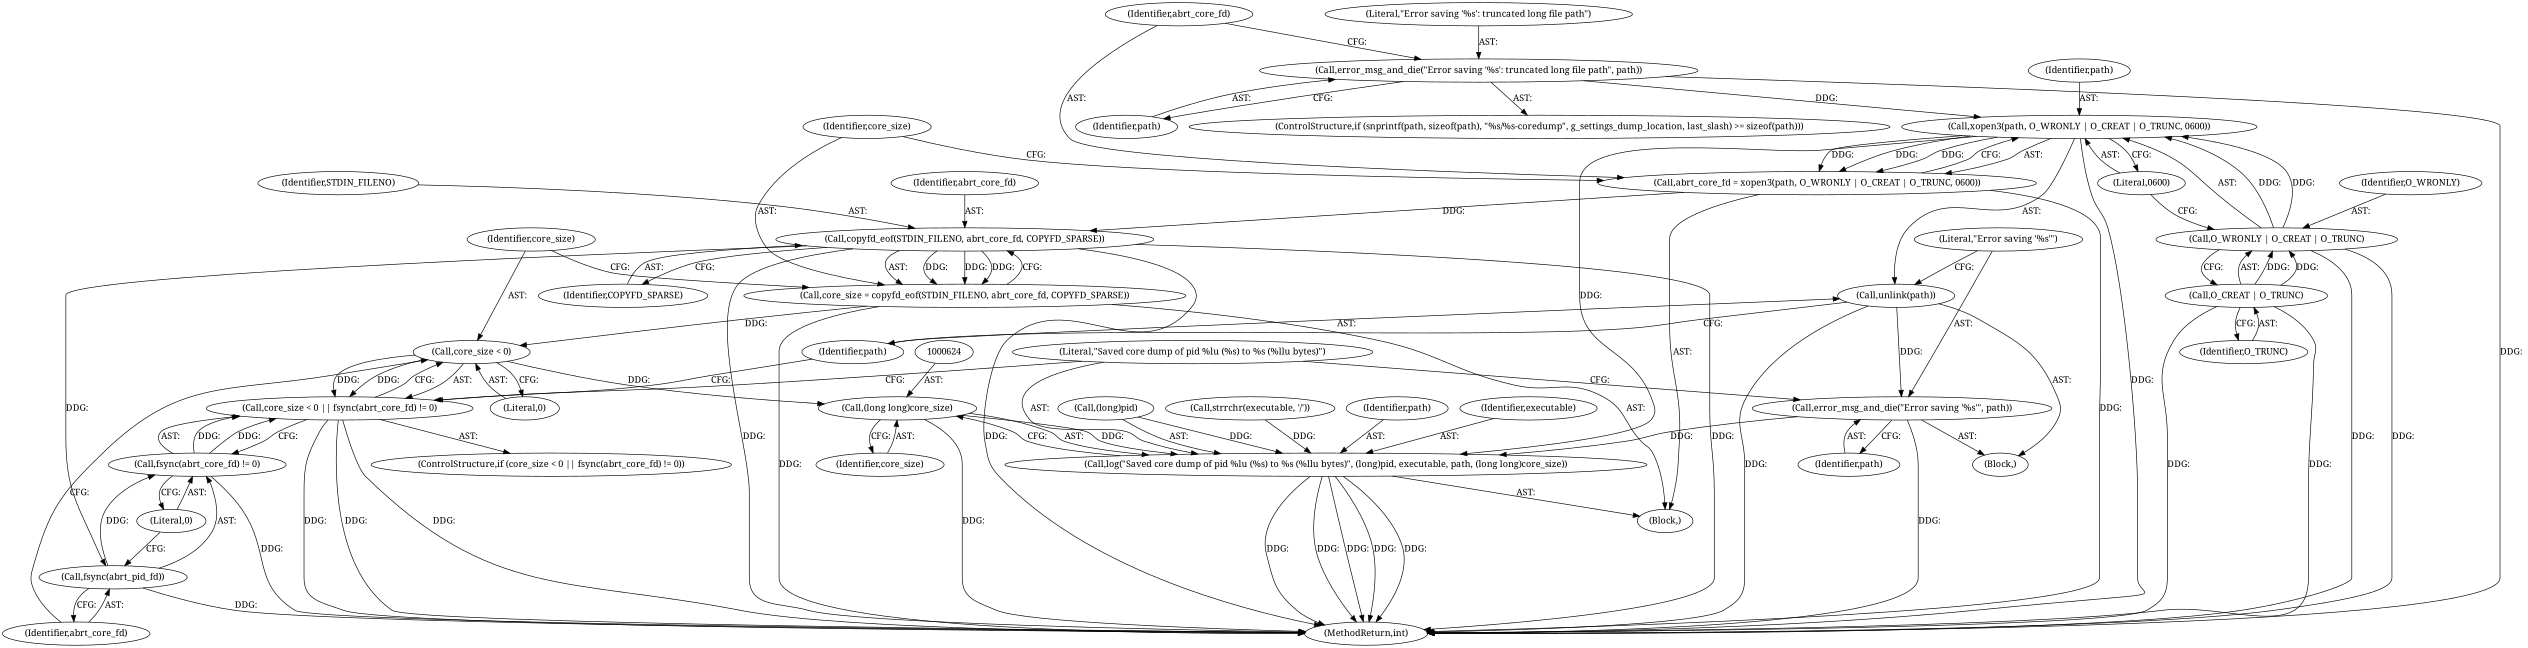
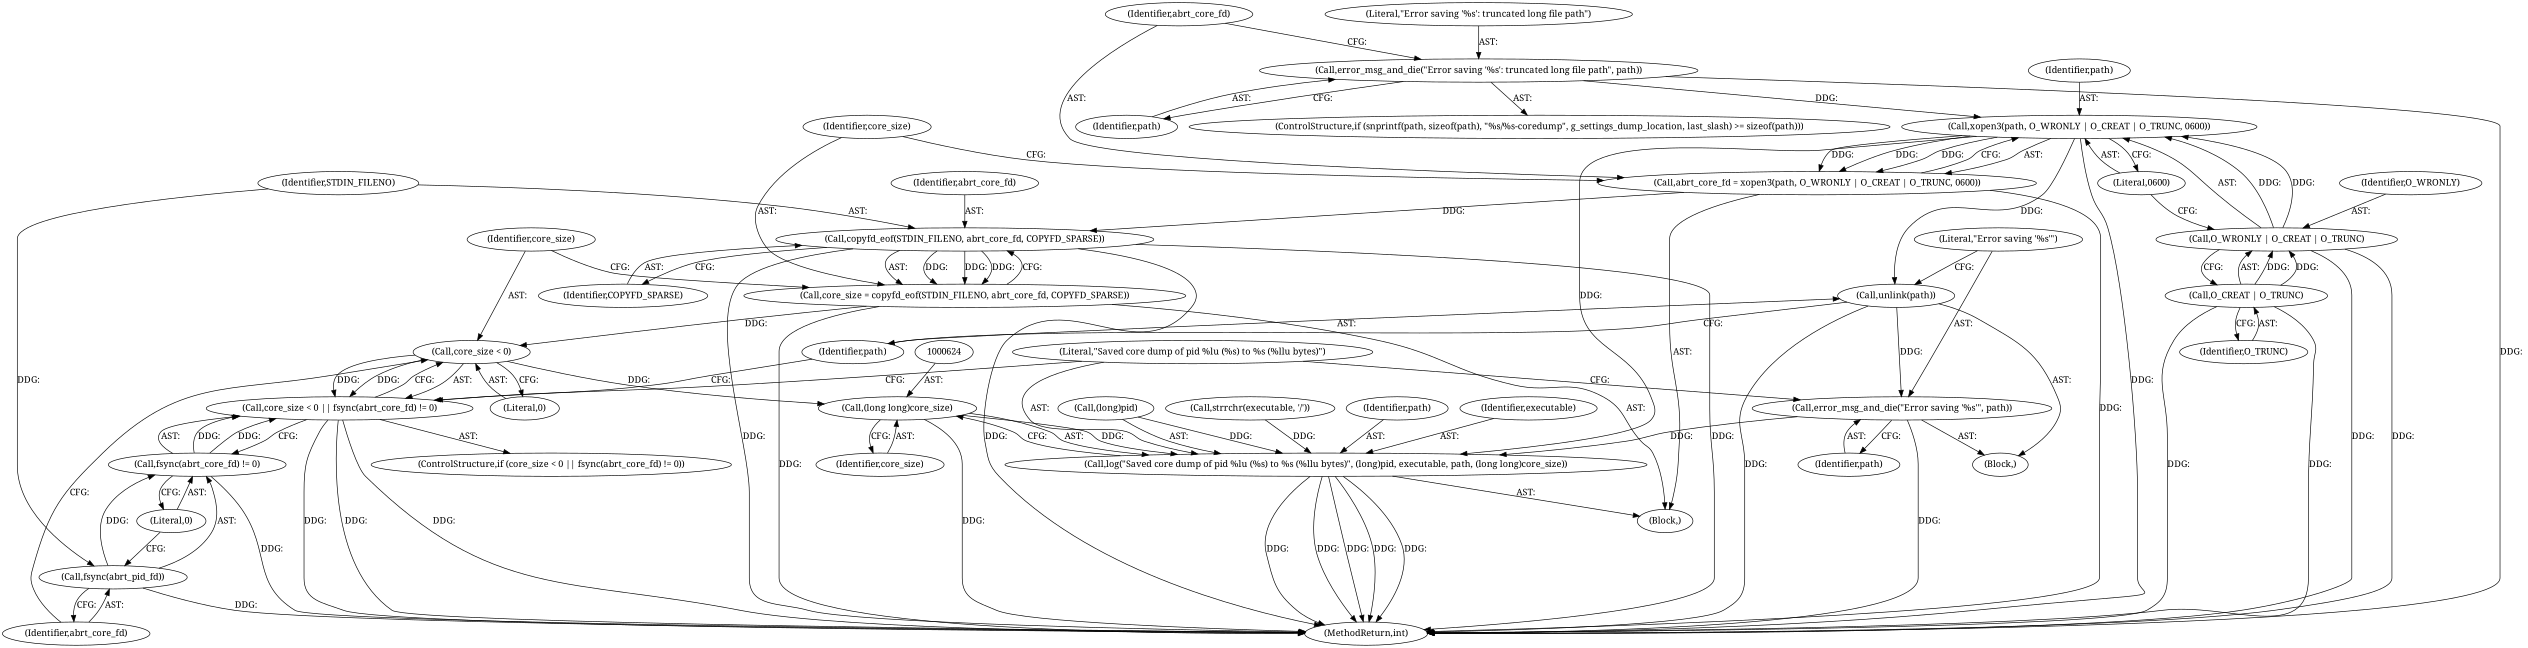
  digraph {
    fontname="Noto Serif"
    node [fontname="Noto Serif"]
    edge [fontname="Noto Serif"]
    n1 [label="(Call,xopen3(path, O_WRONLY | O_CREAT | O_TRUNC, 0600))"]
    n2 [label="(Call,abrt_core_fd = xopen3(path, O_WRONLY | O_CREAT | O_TRUNC, 0600))"]
    n3 [label="(Call,log(\"Saved core dump of pid %lu (%s) to %s (%llu bytes)\", (long)pid, executable, path, (long long)core_size))"]
    n4 [label="(Call,unlink(path))"]
    n5 [label="(Literal,0600)"]
    n6 [label="(MethodReturn,int)"]
    n7 [label="(Call,copyfd_eof(STDIN_FILENO, abrt_core_fd, COPYFD_SPARSE))"]
    n8 [label="(Block,)"]
    n9 [label="(Call,(long long)core_size)"]
    n10 [label="(Call,error_msg_and_die(\"Error saving '%s'\", path))"]
    n11 [label="(Identifier,path)"]
    n12 [label="(Block,)"]
    n13 [label="(Call,O_WRONLY | O_CREAT | O_TRUNC)"]
    n14 [label="(Call,error_msg_and_die(\"Error saving '%s': truncated long file path\", path))"]
    n15 [label="(Identifier,path)"]
    n16 [label="(ControlStructure,if (snprintf(path, sizeof(path), \"%s/%s-coredump\", g_settings_dump_location, last_slash) >= sizeof(path)))"]
    n17 [label="(Call,O_CREAT | O_TRUNC)"]
    n18 [label="(Identifier,O_TRUNC)"]
    n19 [label="(Call,core_size = copyfd_eof(STDIN_FILENO, abrt_core_fd, COPYFD_SPARSE))"]
    n20 [label="(Call,fsync(abrt_pid_fd))"]
    n21 [label="(Identifier,COPYFD_SPARSE)"]
    n22 [label="(Call,core_size < 0)"]
    n23 [label="(Call,fsync(abrt_core_fd) != 0)"]
    n24 [label="(Identifier,abrt_core_fd)"]
    n25 [label="(Call,core_size < 0 || fsync(abrt_core_fd) != 0)"]
    n26 [label="(Literal,0)"]
    n27 [label="(ControlStructure,if (core_size < 0 || fsync(abrt_core_fd) != 0))"]
    n28 [label="(Identifier,core_size)"]
    n29 [label="(Literal,0)"]
    n30 [label="(Identifier,path)"]
    n31 [label="(Call,(long)pid)"]
    n32 [label="(Literal,\"Error saving '%s'\")"]
    n33 [label="(Identifier,core_size)"]
    n34 [label="(Literal,\"Error saving '%s': truncated long file path\")"]
    n35 [label="(Literal,\"Saved core dump of pid %lu (%s) to %s (%llu bytes)\")"]
    n36 [label="(Identifier,path)"]
    n37 [label="(Identifier,O_WRONLY)"]
    n38 [label="(Call,strrchr(executable, '/'))"]
    n39 [label="(Identifier,STDIN_FILENO)"]
    n40 [label="(Identifier,path)"]
    n41 [label="(Identifier,abrt_core_fd)"]
    n42 [label="(Identifier,core_size)"]
    n43 [label="(Identifier,abrt_core_fd)"]
    n44 [label="(Identifier,executable)"]
    1000624
    n1 -> n2 [label="AST: "]
    n1 -> n2 [label="DDG: "]
    n1 -> n2 [label="DDG: "]
    n1 -> n2 [label="DDG: "]
    n1 -> n3 [label="DDG: "]
-   n1 -> n4 [label="AST: "]
+   n1 -> n4 [label="DDG: "]
    n1 -> n5 [label="CFG: "]
    n1 -> n6 [label="DDG: "]
    n2 -> n1 [label="CFG: "]
    n2 -> n6 [label="DDG: "]
    n2 -> n7 [label="DDG: "]
    n2 -> n8 [label="AST: "]
    n3 -> n6 [label="DDG: "]
    n3 -> n6 [label="DDG: "]
    n3 -> n6 [label="DDG: "]
    n3 -> n6 [label="DDG: "]
    n3 -> n6 [label="DDG: "]
    n3 -> n8 [label="AST: "]
    n3 -> n9 [label="CFG: "]
    n4 -> n6 [label="DDG: "]
    n4 -> n10 [label="DDG: "]
    n4 -> n11 [label="CFG: "]
    n4 -> n12 [label="AST: "]
    n5 -> n1 [label="AST: "]
    n5 -> n13 [label="CFG: "]
    n7 -> n6 [label="DDG: "]
    n7 -> n6 [label="DDG: "]
    n7 -> n6 [label="DDG: "]
    n7 -> n19 [label="AST: "]
    n7 -> n19 [label="DDG: "]
    n7 -> n19 [label="DDG: "]
    n7 -> n19 [label="DDG: "]
-   n7 -> n20 [label="DDG: "]
+   n39 -> n20 [label="DDG: "]
    n7 -> n21 [label="CFG: "]
    n9 -> n3 [label="AST: "]
    n9 -> n3 [label="DDG: "]
    n9 -> n6 [label="DDG: "]
    n9 -> n28 [label="CFG: "]
    n10 -> n3 [label="DDG: "]
    n10 -> n6 [label="DDG: "]
    n10 -> n12 [label="AST: "]
    n10 -> n30 [label="CFG: "]
    n11 -> n4 [label="AST: "]
    n11 -> n25 [label="CFG: "]
    n13 -> n1 [label="AST: "]
    n13 -> n1 [label="DDG: "]
    n13 -> n1 [label="DDG: "]
    n13 -> n6 [label="DDG: "]
    n13 -> n6 [label="DDG: "]
    n13 -> n17 [label="CFG: "]
    n14 -> n1 [label="DDG: "]
    n14 -> n6 [label="DDG: "]
    n14 -> n15 [label="CFG: "]
    n14 -> n16 [label="AST: "]
    n15 -> n14 [label="AST: "]
    n17 -> n6 [label="DDG: "]
    n17 -> n6 [label="DDG: "]
    n17 -> n13 [label="AST: "]
    n17 -> n13 [label="DDG: "]
    n17 -> n13 [label="DDG: "]
    n17 -> n18 [label="CFG: "]
    n18 -> n17 [label="AST: "]
    n19 -> n6 [label="DDG: "]
    n19 -> n7 [label="CFG: "]
    n19 -> n8 [label="AST: "]
    n19 -> n22 [label="DDG: "]
    n20 -> n6 [label="DDG: "]
    n20 -> n23 [label="AST: "]
    n20 -> n23 [label="DDG: "]
    n20 -> n24 [label="CFG: "]
    n21 -> n7 [label="AST: "]
    n22 -> n9 [label="DDG: "]
    n22 -> n25 [label="AST: "]
    n22 -> n25 [label="DDG: "]
    n22 -> n25 [label="DDG: "]
    n22 -> n26 [label="CFG: "]
    n23 -> n6 [label="DDG: "]
    n23 -> n25 [label="AST: "]
    n23 -> n25 [label="DDG: "]
    n23 -> n25 [label="DDG: "]
    n23 -> n29 [label="CFG: "]
    n24 -> n20 [label="AST: "]
    n24 -> n22 [label="CFG: "]
    n25 -> n6 [label="DDG: "]
    n25 -> n6 [label="DDG: "]
    n25 -> n6 [label="DDG: "]
    n25 -> n22 [label="CFG: "]
    n25 -> n23 [label="CFG: "]
    n25 -> n27 [label="AST: "]
    n26 -> n22 [label="AST: "]
    n28 -> n9 [label="AST: "]
    n29 -> n20 [label="CFG: "]
    n29 -> n23 [label="AST: "]
    n30 -> n10 [label="AST: "]
    n31 -> n3 [label="AST: "]
    n31 -> n3 [label="DDG: "]
    n32 -> n4 [label="CFG: "]
    n32 -> n10 [label="AST: "]
    n33 -> n2 [label="CFG: "]
    n33 -> n19 [label="AST: "]
    n34 -> n14 [label="AST: "]
    n35 -> n3 [label="AST: "]
    n35 -> n10 [label="CFG: "]
    n35 -> n25 [label="CFG: "]
    n36 -> n1 [label="AST: "]
    n37 -> n13 [label="AST: "]
    n38 -> n3 [label="DDG: "]
    n39 -> n7 [label="AST: "]
    n40 -> n3 [label="AST: "]
    n41 -> n7 [label="AST: "]
    n42 -> n19 [label="CFG: "]
    n42 -> n22 [label="AST: "]
    n43 -> n2 [label="AST: "]
    n43 -> n14 [label="CFG: "]
    n44 -> n3 [label="AST: "]
    1000624 -> n9 [label="AST: "]
  }
